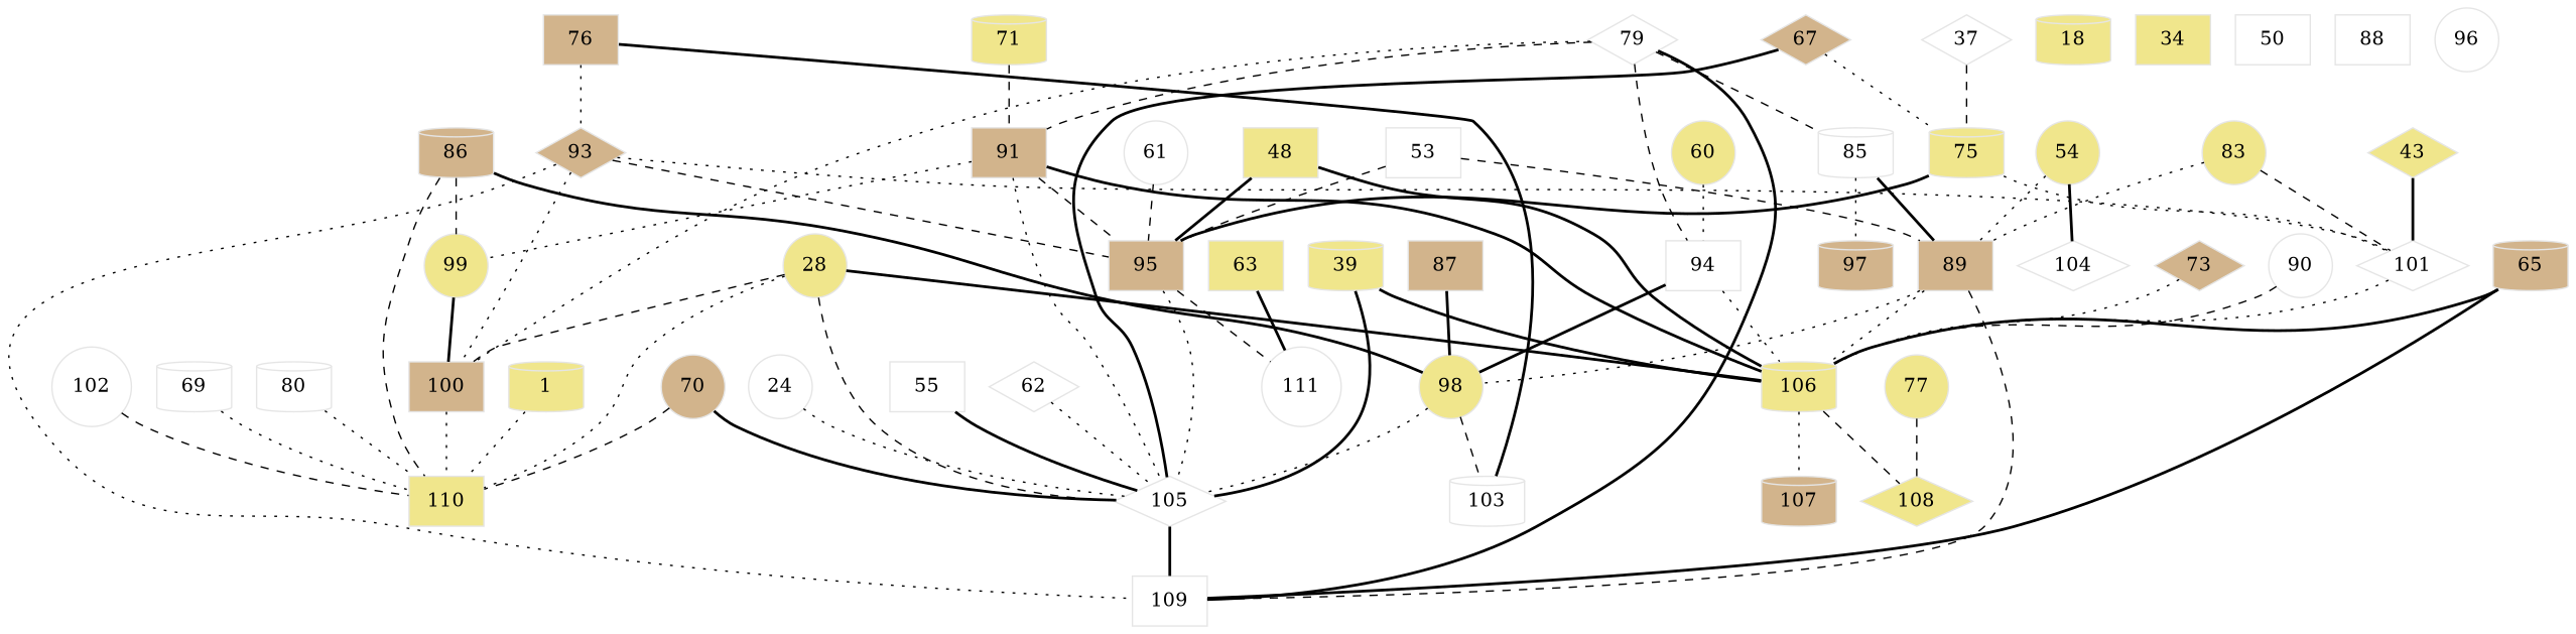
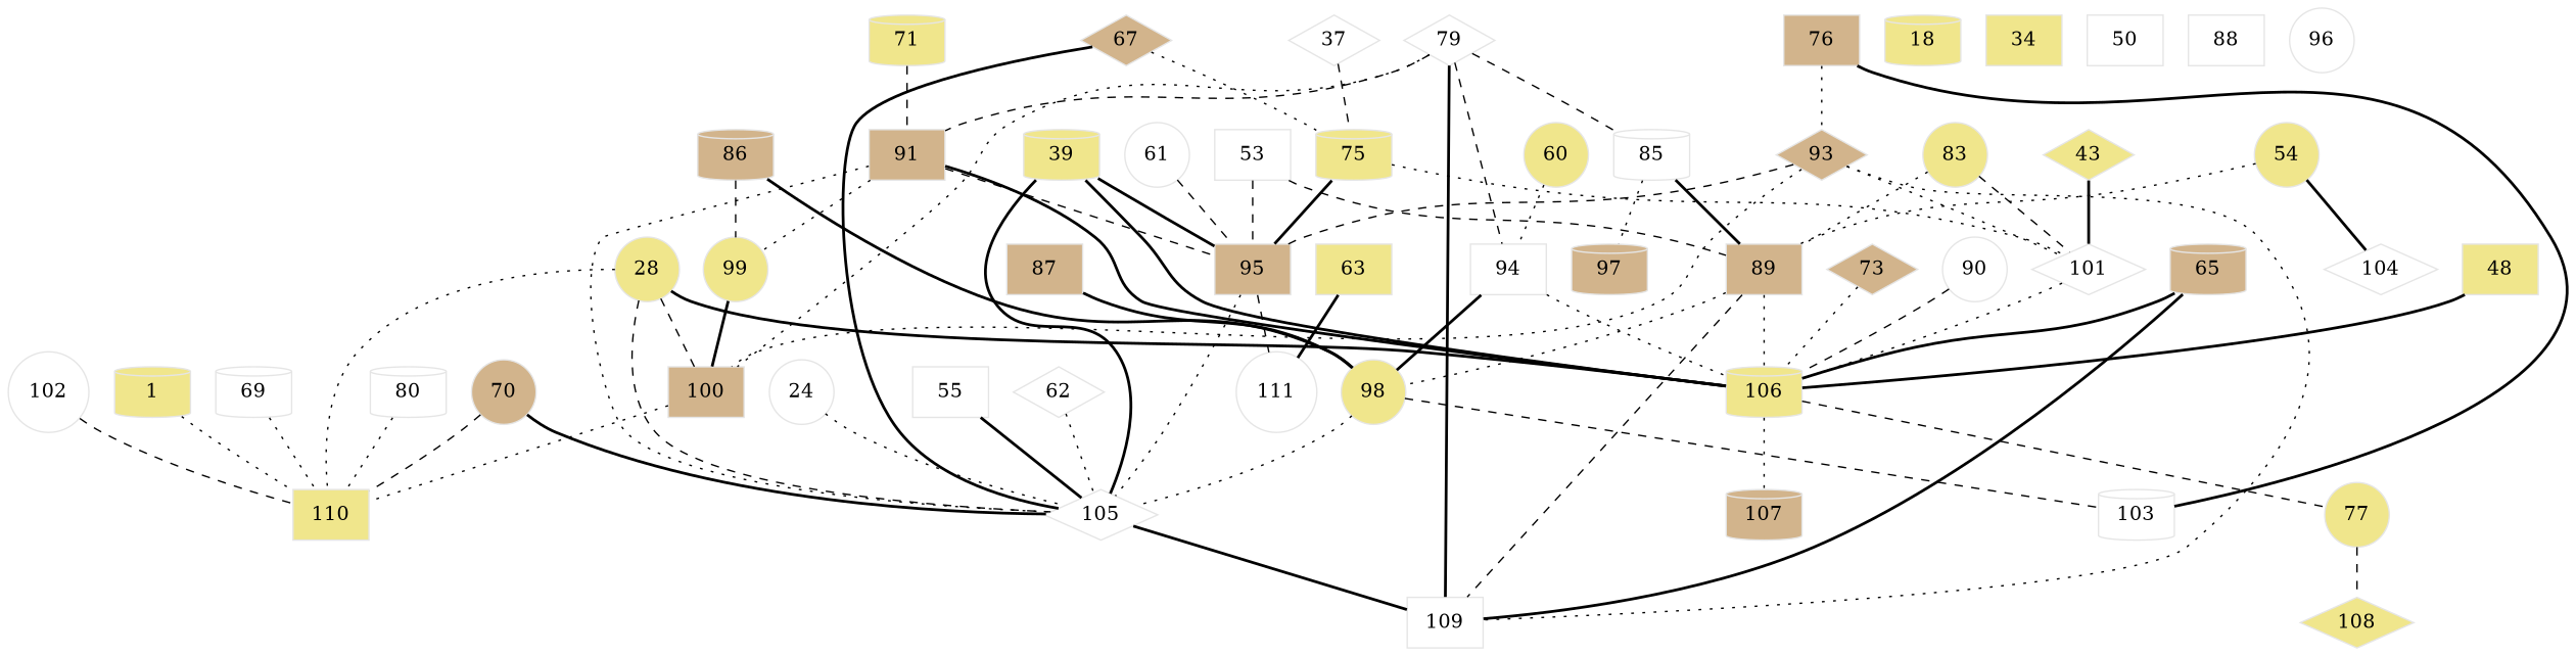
  graph {
    node [color=gray90 fillcolor=white shape=box style=filled]
    edge [style=dotted]
    110 [fillcolor=khaki super="+64"]
    1 [fillcolor=khaki shape=cylinder]
    18 [fillcolor=khaki shape=cylinder]
    105 [shape=diamond super="+25+29+38"]
    109 [super="+78+74+72"]
    24 [shape=circle]
    100 [fillcolor=tan super="+33+85"]
    28 [fillcolor=khaki shape=circle]
    106 [fillcolor=khaki shape=cylinder super="+52+81+57+20"]
    108 [fillcolor=khaki shape=diamond]
    107 [fillcolor=tan shape=cylinder]
    34 [fillcolor=khaki]
    75 [fillcolor=khaki shape=cylinder super="+13+45"]
    101 [shape=diamond super="+56"]
    95 [fillcolor=tan super="+41+92"]
    37 [shape=diamond]
    39 [fillcolor=khaki shape=cylinder]
    43 [fillcolor=khaki shape=diamond super="+19+31"]
    111 [shape=circle]
    48 [fillcolor=khaki]
    50
    53 [super="+6+35"]
    89 [fillcolor=tan super="+47+82"]
    98 [fillcolor=khaki shape=circle super="+15+42"]
    54 [fillcolor=khaki shape=circle]
    104 [shape=diamond]
    55
    94 [super="+16"]
    60 [fillcolor=khaki shape=circle]
    61 [shape=circle]
    62 [shape=diamond]
    63 [fillcolor=khaki super="+30"]
    65 [fillcolor=tan shape=cylinder super="+51"]
    67 [fillcolor=tan shape=diamond]
    69 [shape=cylinder]
    70 [fillcolor=tan shape=circle super="+12"]
    71 [fillcolor=khaki shape=cylinder]
    91 [fillcolor=tan]
    99 [fillcolor=khaki shape=circle super="+10"]
    73 [fillcolor=tan shape=diamond]
    76 [fillcolor=tan super="+11"]
    93 [fillcolor=tan shape=diamond super="+59"]
    103 [shape=cylinder]
    77 [fillcolor=khaki shape=circle]
    79 [shape=diamond]
    n46 [label=85 shape=cylinder]
    97 [fillcolor=tan shape=cylinder]
    80 [shape=cylinder]
    83 [fillcolor=khaki shape=circle]
    86 [fillcolor=tan shape=cylinder super="+66"]
    87 [fillcolor=tan]
    88
    90 [shape=circle]
    96 [shape=circle super="+46"]
    102 [shape=circle]
    1 -- 110
    105 -- 109 [style=bold weight=3]
    24 -- 105
    100 -- 110
    28 -- 110 [weight=2]
    28 -- 105 [style=dashed]
    28 -- 100 [style=dashed]
    28 -- 106 [style=bold weight=2]
-   106 -- 108 [style=dashed]
+   106 -- 77 [style=dashed]
    106 -- 107
    75 -- 101 [weight=2]
    75 -- 95 [style=bold]
    101 -- 106
    95 -- 105
    95 -- 111 [style=dashed]
    37 -- 75 [style=dashed]
    39 -- 105 [style=bold]
    39 -- 106 [style=bold]
    43 -- 101 [style=bold]
    48 -- 106 [style=bold]
-   48 -- 95 [style=bold]
+   39 -- 95 [style=bold]
    53 -- 95 [style=dashed]
    53 -- 89 [style=dashed]
    89 -- 109 [style=dashed]
    89 -- 106 [weight=2]
    89 -- 98
    98 -- 105 [weight=2]
    98 -- 103 [style=dashed]
    54 -- 89
    54 -- 104 [style=bold]
    55 -- 105 [style=bold]
    94 -- 106
    94 -- 98 [style=bold weight=2]
    60 -- 94 [weight=2]
    61 -- 95 [style=dashed]
    62 -- 105
    63 -- 111 [style=bold]
    65 -- 109 [style=bold]
    65 -- 106 [style=bold]
    67 -- 105 [style=bold]
    67 -- 75
    69 -- 110
    70 -- 110 [style=dashed]
    70 -- 105 [style=bold]
    71 -- 91 [style=dashed]
    91 -- 105
    91 -- 106 [style=bold weight=2]
    91 -- 95 [style=dashed weight=2]
    91 -- 99 [weight=2]
    99 -- 100 [style=bold weight=2]
    73 -- 106
    76 -- 93 [weight=2]
    76 -- 103 [style=bold]
    93 -- 109
    93 -- 100 [weight=2]
    93 -- 101
    93 -- 95 [style=dashed]
    77 -- 108 [style=dashed]
    79 -- 109 [style=bold]
    79 -- 100 [weight=2]
    79 -- 94 [style=dashed weight=2]
    79 -- 91 [style=dashed]
    79 -- n46 [style=dashed]
    n46 -- 89 [style=bold]
    n46 -- 97
    80 -- 110
    83 -- 101 [style=dashed]
    83 -- 89
-   86 -- 110 [style=dashed]
    86 -- 98 [style=bold]
    86 -- 99 [style=dashed weight=2]
    87 -- 98 [style=bold]
    90 -- 106 [style=dashed]
    102 -- 110 [style=dashed]
  }
